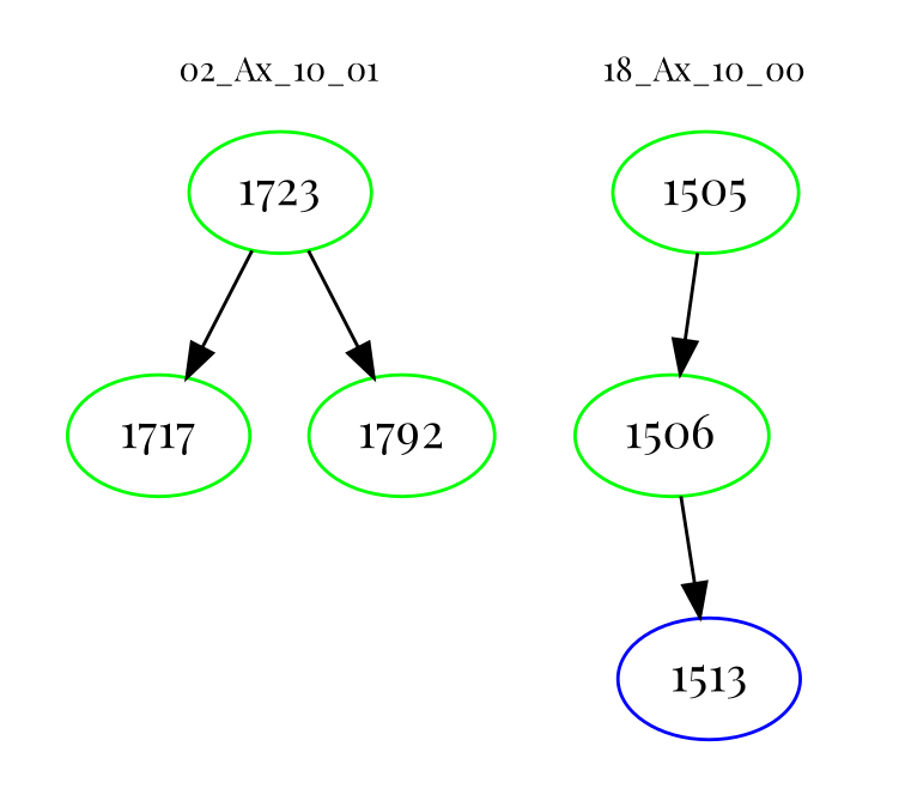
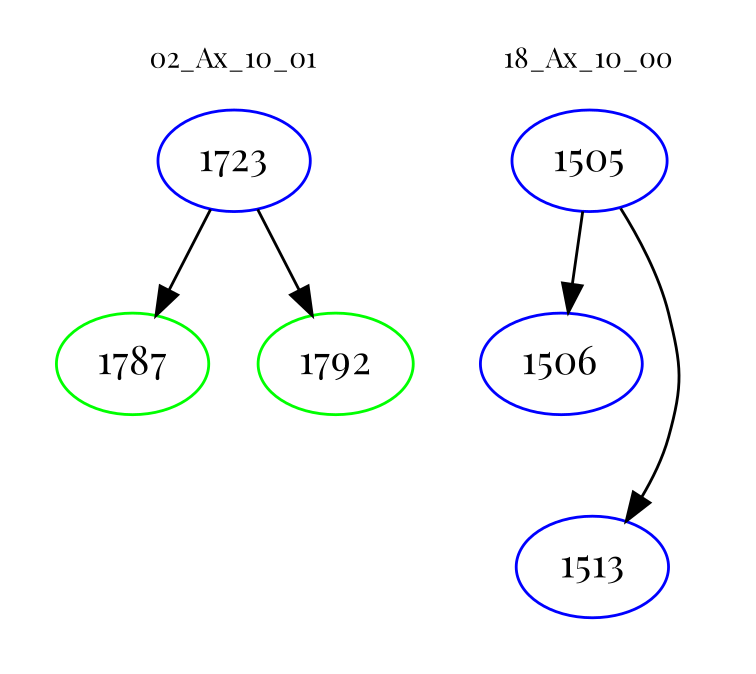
  digraph {
    fontname="Playfair Display"
    node [color=blue fontname="Playfair Display"]
    edge [color=black fontname="Playfair Display"]
-   n1 [color=green label=1723]
-   n2 [color=green label=1717]
+   n1 [label=1723]
+   n2 [color=green label=1787]
    n3 [color=green label=1792]
-   n4 [color=green label=1505]
-   n5 [color=green label=1506]
+   n4 [label=1505]
+   n5 [label=1506]
    n6 [label=1513]
    subgraph cluster_1 {
      color=white
      fontsize=10
      label="02_Ax_10_01"
      n1
      n2
      n3
    }
    subgraph cluster_2 {
      color=white
      fontsize=10
      label="18_Ax_10_00"
      n4
      n5
      n6
    }
    n1 -> n2
    n1 -> n3
    n4 -> n5
-   n5 -> n6
+   n4 -> n6
  }
